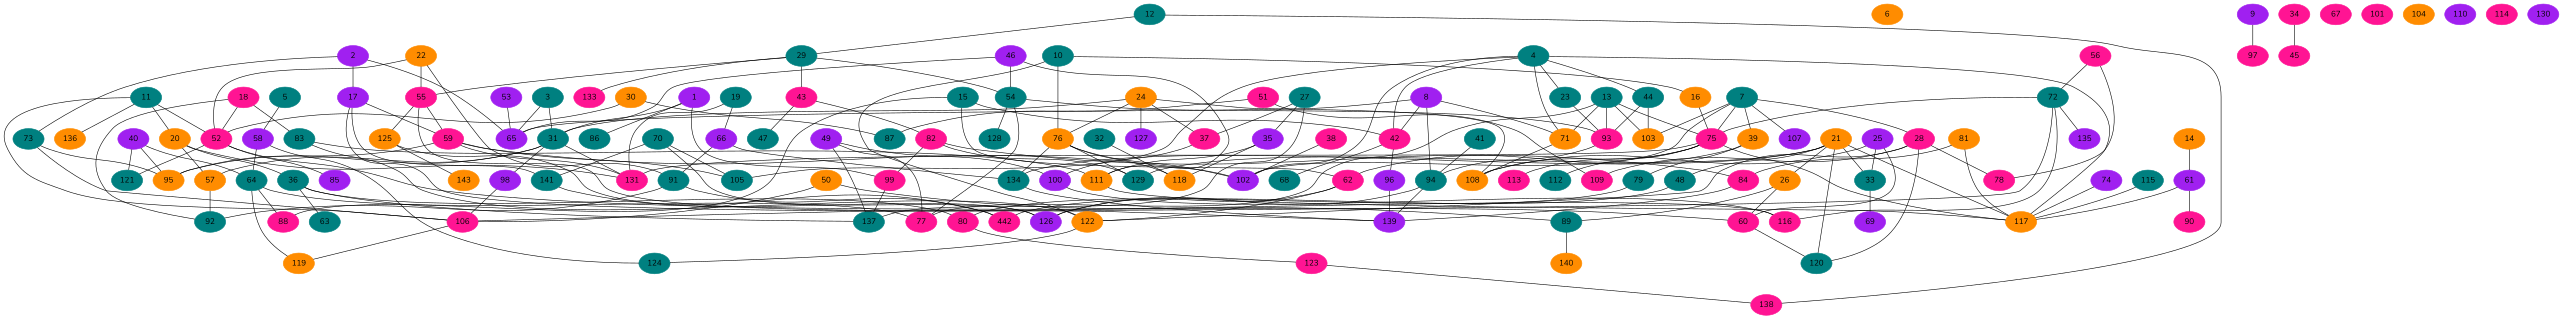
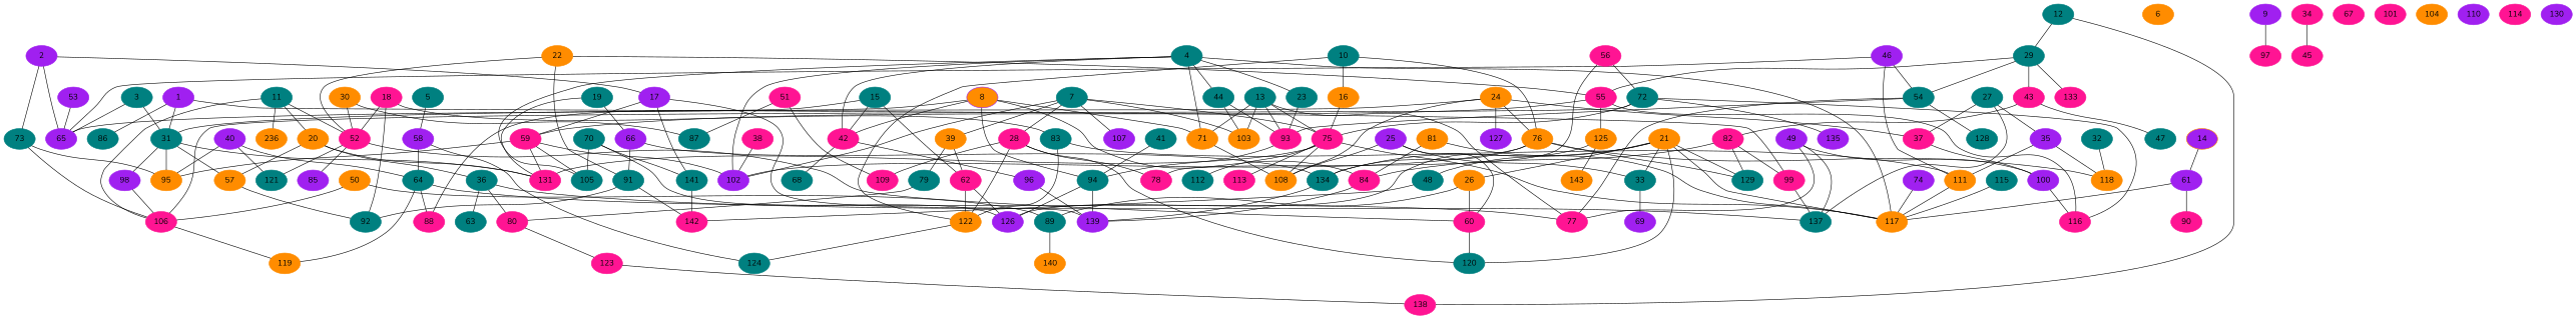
  graph {
    fontname=Nunito
    node [color=teal fontname=Nunito style=filled]
    edge [fontname=Nunito]
    1 [color=purple]
    31
    86
    99 [color=deeppink]
    131 [color=deeppink]
    57 [color=darkorange]
    95 [color=darkorange]
    98 [color=purple]
    137
    2 [color=purple]
    17 [color=purple]
    65 [color=purple]
    73
    59 [color=deeppink]
    139 [color=purple]
    141
    106 [color=deeppink]
    3
    4
    23
    42 [color=deeppink]
    44
    71 [color=darkorange]
    102 [color=purple]
    105
    117 [color=darkorange]
    93 [color=deeppink]
    68
    96 [color=purple]
    103 [color=darkorange]
    108 [color=darkorange]
    58 [color=purple]
    5
    64
    124
    6 [color=darkorange]
    7
    28 [color=deeppink]
    39 [color=darkorange]
    75 [color=deeppink]
    107 [color=purple]
    122 [color=darkorange]
    120
    78 [color=deeppink]
    109 [color=deeppink]
    62 [color=deeppink]
    79
    112
    113 [color=deeppink]
-   8 [color=purple]
+   8 [color=purple fillcolor=darkorange]
    84 [color=deeppink]
    94
    126 [color=purple]
    9 [color=purple]
    97 [color=deeppink]
    16 [color=darkorange]
    10
    76 [color=darkorange]
    129
    134
    118 [color=darkorange]
    20 [color=darkorange]
    11
    52 [color=deeppink]
-   136 [color=darkorange]
+   136 [color=darkorange label=236]
    36
    60 [color=deeppink]
    121
    85 [color=purple]
    119 [color=darkorange]
    12
    29
    138 [color=deeppink]
    55 [color=deeppink]
    43 [color=deeppink]
    54
    133 [color=deeppink]
    13
    77 [color=deeppink]
-   14 [color=darkorange]
+   14 [color=darkorange fillcolor=purple]
    61 [color=purple]
    90 [color=deeppink]
    15
    88 [color=deeppink]
-   142 [color=deeppink label=442]
+   142 [color=deeppink]
    18 [color=deeppink]
    83
    92
    111 [color=darkorange]
    66 [color=purple]
    19
    91
    63
    80 [color=deeppink]
    21 [color=darkorange]
    26 [color=darkorange]
    33
    48
    89
    69 [color=purple]
    22 [color=darkorange]
    116 [color=deeppink]
    125 [color=darkorange]
    24 [color=darkorange]
    37 [color=deeppink]
    127 [color=purple]
    100 [color=purple]
    25 [color=purple]
    140 [color=darkorange]
    27
    35 [color=purple]
    47
    82 [color=deeppink]
    128
    30 [color=darkorange]
    87
    32
    34 [color=deeppink]
    45 [color=deeppink]
    123 [color=deeppink]
    38 [color=deeppink]
    40 [color=purple]
    41
    46 [color=purple]
    49 [color=purple]
    50 [color=darkorange]
    51 [color=deeppink]
    53 [color=purple]
    143 [color=darkorange]
    56 [color=deeppink]
    72
    135 [color=purple]
    67 [color=deeppink]
    70
    74 [color=purple]
    81 [color=darkorange]
    101 [color=deeppink]
    104 [color=darkorange]
    110 [color=purple]
    114 [color=deeppink]
    115
    130 [color=purple]
    1 -- 31
    1 -- 86
    1 -- 99
    31 -- 131
    31 -- 57
    31 -- 95
    31 -- 98
    99 -- 137
    57 -- 92
    98 -- 106
    2 -- 17
    2 -- 65
    2 -- 73
    17 -- 59
    17 -- 139
    17 -- 141
    73 -- 95
    73 -- 106
    59 -- 131
    59 -- 95
    59 -- 102
    59 -- 105
    141 -- 142
    106 -- 119
    3 -- 31
    3 -- 65
    4 -- 23
    4 -- 42
    4 -- 44
    4 -- 71
    4 -- 102
    4 -- 105
    4 -- 117
    23 -- 93
    42 -- 68
    42 -- 96
    44 -- 93
    44 -- 103
    71 -- 108
    93 -- 94
    96 -- 139
    58 -- 64
    58 -- 124
    5 -- 58
    64 -- 119
    64 -- 77
    64 -- 88
    7 -- 102
    7 -- 103
    7 -- 28
    7 -- 39
    7 -- 75
    7 -- 107
    28 -- 122
    28 -- 120
    28 -- 78
    28 -- 109
    39 -- 62
    39 -- 79
    75 -- 131
    75 -- 117
    75 -- 108
    75 -- 112
    75 -- 113
    122 -- 124
    62 -- 122
    62 -- 126
    79 -- 80
    8 -- 65
    8 -- 42
    8 -- 71
+   8 -- 84
    8 -- 94
    84 -- 139
    94 -- 139
    94 -- 126
    9 -- 97
    16 -- 75
    10 -- 122
    10 -- 16
    10 -- 76
    76 -- 102
    76 -- 129
    76 -- 134
    76 -- 118
    134 -- 139
    20 -- 131
    20 -- 57
    20 -- 36
    11 -- 106
    11 -- 20
    11 -- 52
    11 -- 136
    52 -- 60
    52 -- 121
    52 -- 85
    36 -- 137
    36 -- 63
    36 -- 80
    60 -- 120
    12 -- 29
    12 -- 138
    29 -- 55
    29 -- 43
    29 -- 54
    29 -- 133
    55 -- 59
    55 -- 116
    55 -- 125
    43 -- 47
    43 -- 82
    54 -- 93
    54 -- 77
    54 -- 128
    13 -- 71
    13 -- 93
    13 -- 103
    13 -- 75
    13 -- 77
    14 -- 61
    61 -- 117
    61 -- 90
    15 -- 42
    15 -- 62
    15 -- 88
    18 -- 52
    18 -- 83
    18 -- 92
    83 -- 122
    83 -- 111
    111 -- 117
    66 -- 134
    66 -- 91
    19 -- 131
    19 -- 66
    91 -- 142
    91 -- 92
    80 -- 123
    21 -- 117
    21 -- 120
    21 -- 129
    21 -- 134
    21 -- 26
    21 -- 33
    21 -- 48
    26 -- 60
    26 -- 89
    33 -- 69
    48 -- 142
    89 -- 140
    22 -- 52
    22 -- 55
    22 -- 91
    125 -- 126
    125 -- 143
    24 -- 31
    24 -- 108
    24 -- 76
    24 -- 37
    24 -- 127
    37 -- 100
    100 -- 116
    25 -- 108
    25 -- 60
    25 -- 33
    27 -- 137
    27 -- 37
    27 -- 35
    35 -- 118
    35 -- 111
    82 -- 99
    82 -- 84
    82 -- 129
    30 -- 52
    30 -- 87
    32 -- 118
    34 -- 45
    123 -- 138
    38 -- 102
    40 -- 95
    40 -- 64
    40 -- 121
    41 -- 94
    46 -- 65
    46 -- 54
    46 -- 111
    49 -- 137
    49 -- 77
    49 -- 100
    50 -- 106
    50 -- 89
    51 -- 109
    51 -- 87
    53 -- 65
    56 -- 78
    56 -- 72
    72 -- 106
    72 -- 75
    72 -- 116
    72 -- 135
    70 -- 141
    70 -- 105
    70 -- 126
    74 -- 117
    81 -- 117
    81 -- 84
    115 -- 117
  }
